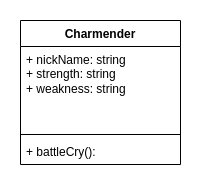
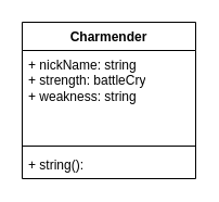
  <mxCell id="0" />
  <mxCell id="1" parent="0" />
  <mxCell id="2" value="Charmender" style="swimlane;fontStyle=1;align=center;verticalAlign=top;childLayout=stackLayout;horizontal=1;startSize=26;horizontalStack=0;resizeParent=1;resizeParentMax=0;resizeLast=0;collapsible=1;marginBottom=0;whiteSpace=wrap;html=1;" parent="1" vertex="1"><mxGeometry x="20" y="20" width="160" height="144" as="geometry" /></mxCell>
- <mxCell id="3" value="+ nickName: string&lt;div&gt;+&amp;nbsp;strength: string&lt;/div&gt;&lt;div&gt;+ weakness: string&lt;/div&gt;" style="text;strokeColor=none;fillColor=none;align=left;verticalAlign=top;spacingLeft=4;spacingRight=4;overflow=hidden;rotatable=0;points=[[0,0.5],[1,0.5]];portConstraint=eastwest;whiteSpace=wrap;html=1;" parent="2" vertex="1"><mxGeometry y="26" width="160" height="84" as="geometry" /></mxCell>
+ <mxCell id="3" value="+ nickName: string&lt;div&gt;+&amp;nbsp;strength: battleCry&lt;/div&gt;&lt;div&gt;+ weakness: string&lt;/div&gt;" style="text;strokeColor=none;fillColor=none;align=left;verticalAlign=top;spacingLeft=4;spacingRight=4;overflow=hidden;rotatable=0;points=[[0,0.5],[1,0.5]];portConstraint=eastwest;whiteSpace=wrap;html=1;" parent="2" vertex="1"><mxGeometry y="26" width="160" height="84" as="geometry" /></mxCell>
  <mxCell id="4" value="" style="line;strokeWidth=1;fillColor=none;align=left;verticalAlign=middle;spacingTop=-1;spacingLeft=3;spacingRight=3;rotatable=0;labelPosition=right;points=[];portConstraint=eastwest;strokeColor=inherit;" parent="2" vertex="1"><mxGeometry y="110" width="160" height="8" as="geometry" /></mxCell>
- <mxCell id="5" value="+ battleCry():&amp;nbsp;" style="text;strokeColor=none;fillColor=none;align=left;verticalAlign=top;spacingLeft=4;spacingRight=4;overflow=hidden;rotatable=0;points=[[0,0.5],[1,0.5]];portConstraint=eastwest;whiteSpace=wrap;html=1;" parent="2" vertex="1"><mxGeometry y="118" width="160" height="26" as="geometry" /></mxCell>
+ <mxCell id="5" value="+ string():&amp;nbsp;" style="text;strokeColor=none;fillColor=none;align=left;verticalAlign=top;spacingLeft=4;spacingRight=4;overflow=hidden;rotatable=0;points=[[0,0.5],[1,0.5]];portConstraint=eastwest;whiteSpace=wrap;html=1;" parent="2" vertex="1"><mxGeometry y="118" width="160" height="26" as="geometry" /></mxCell>
